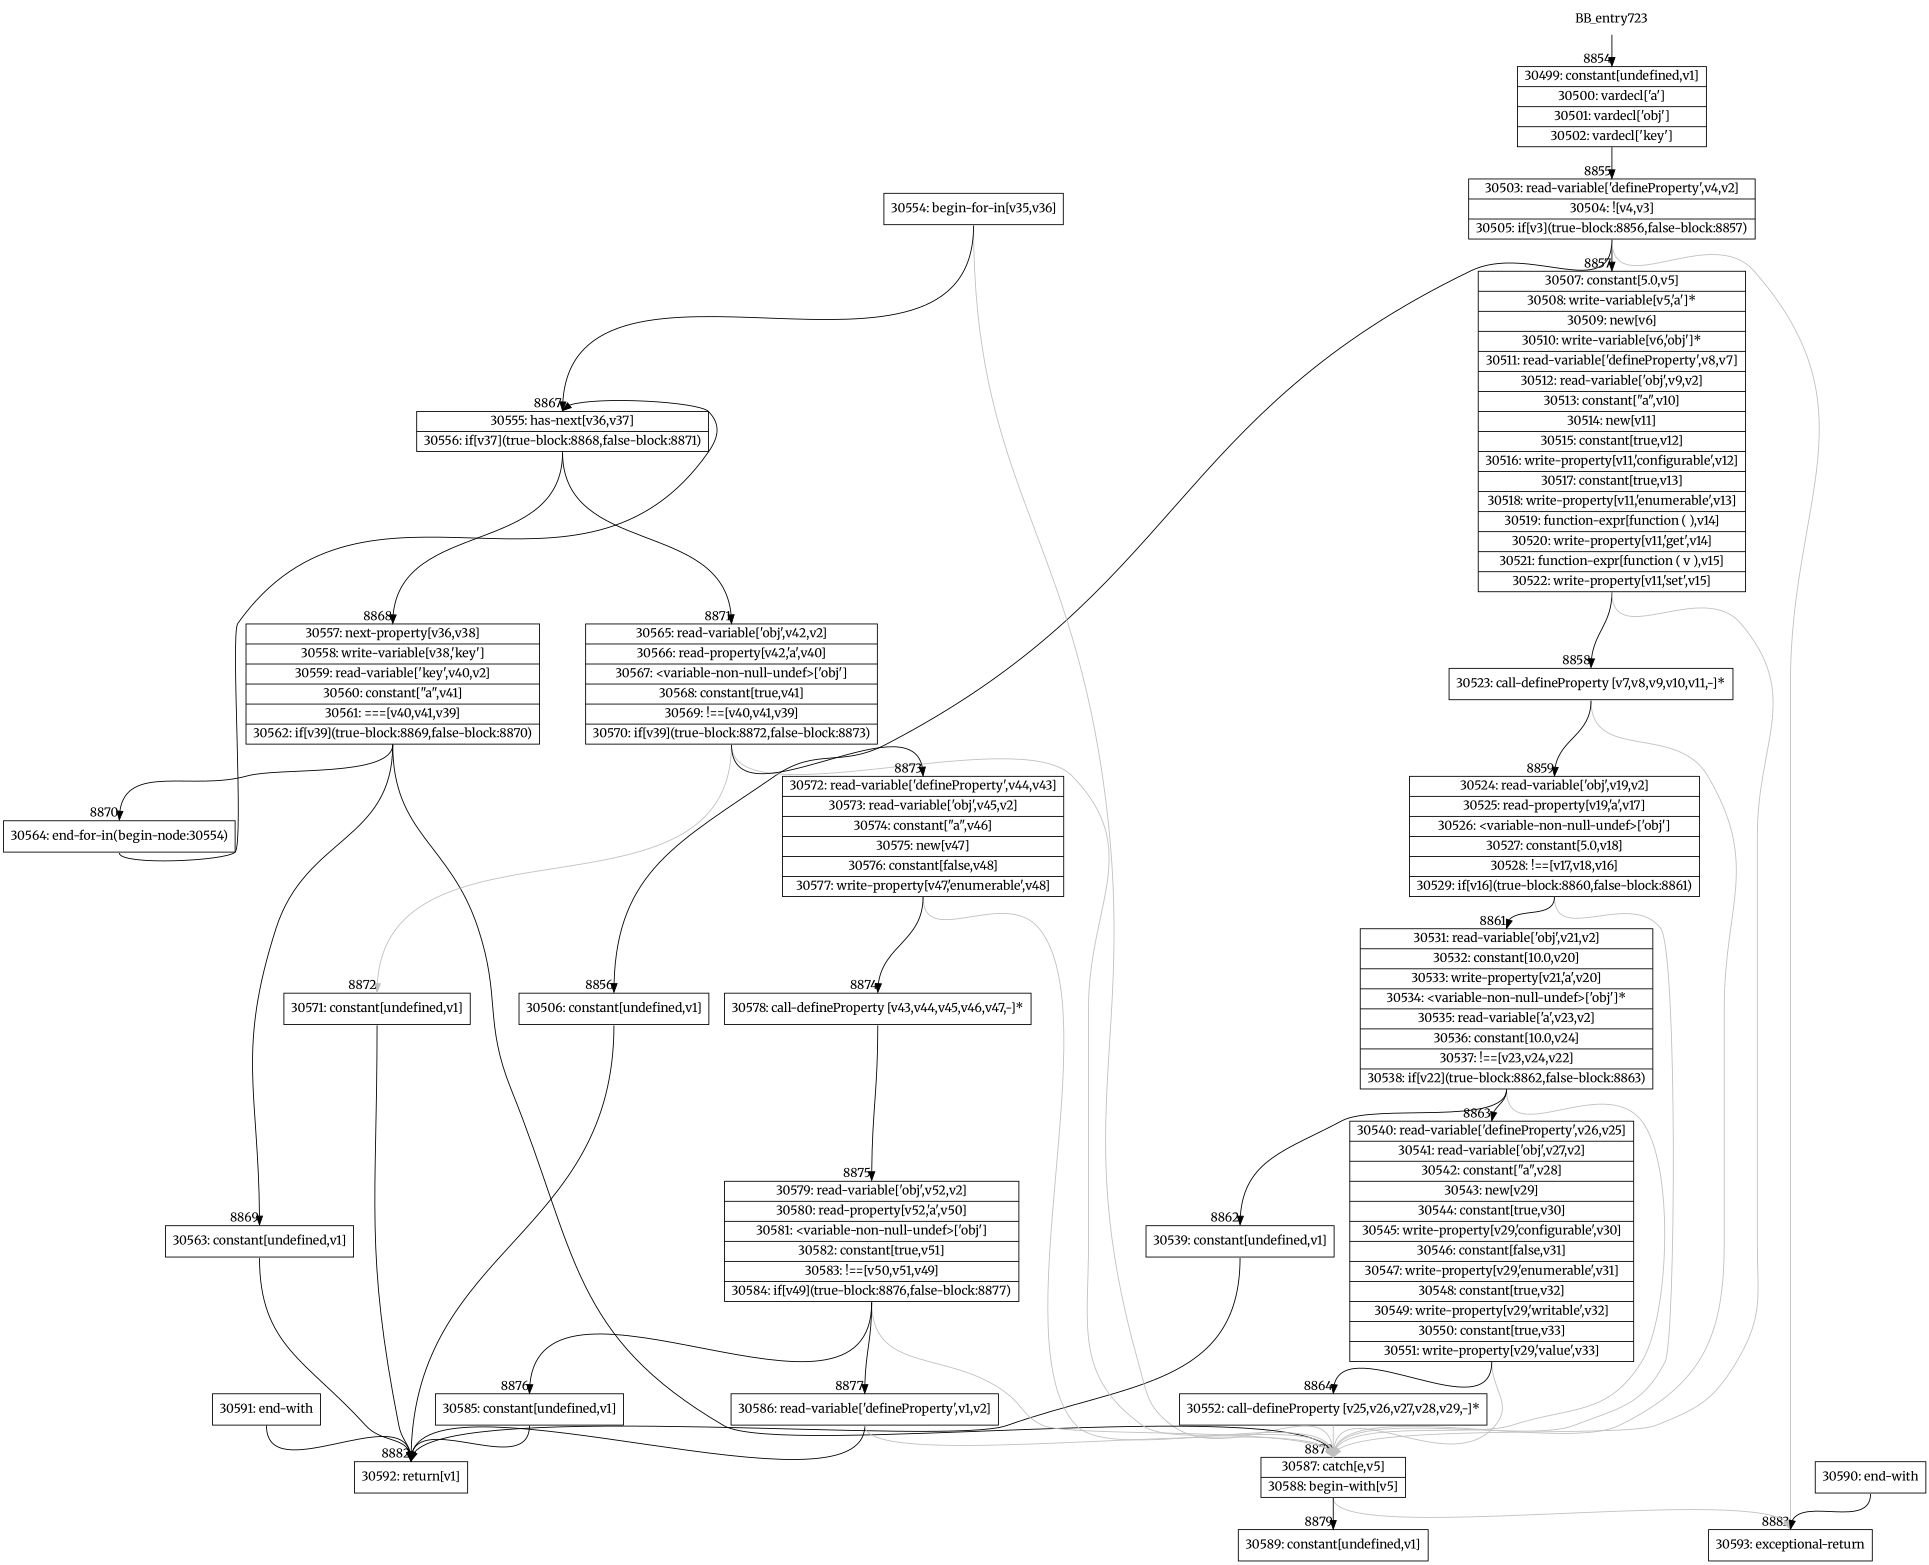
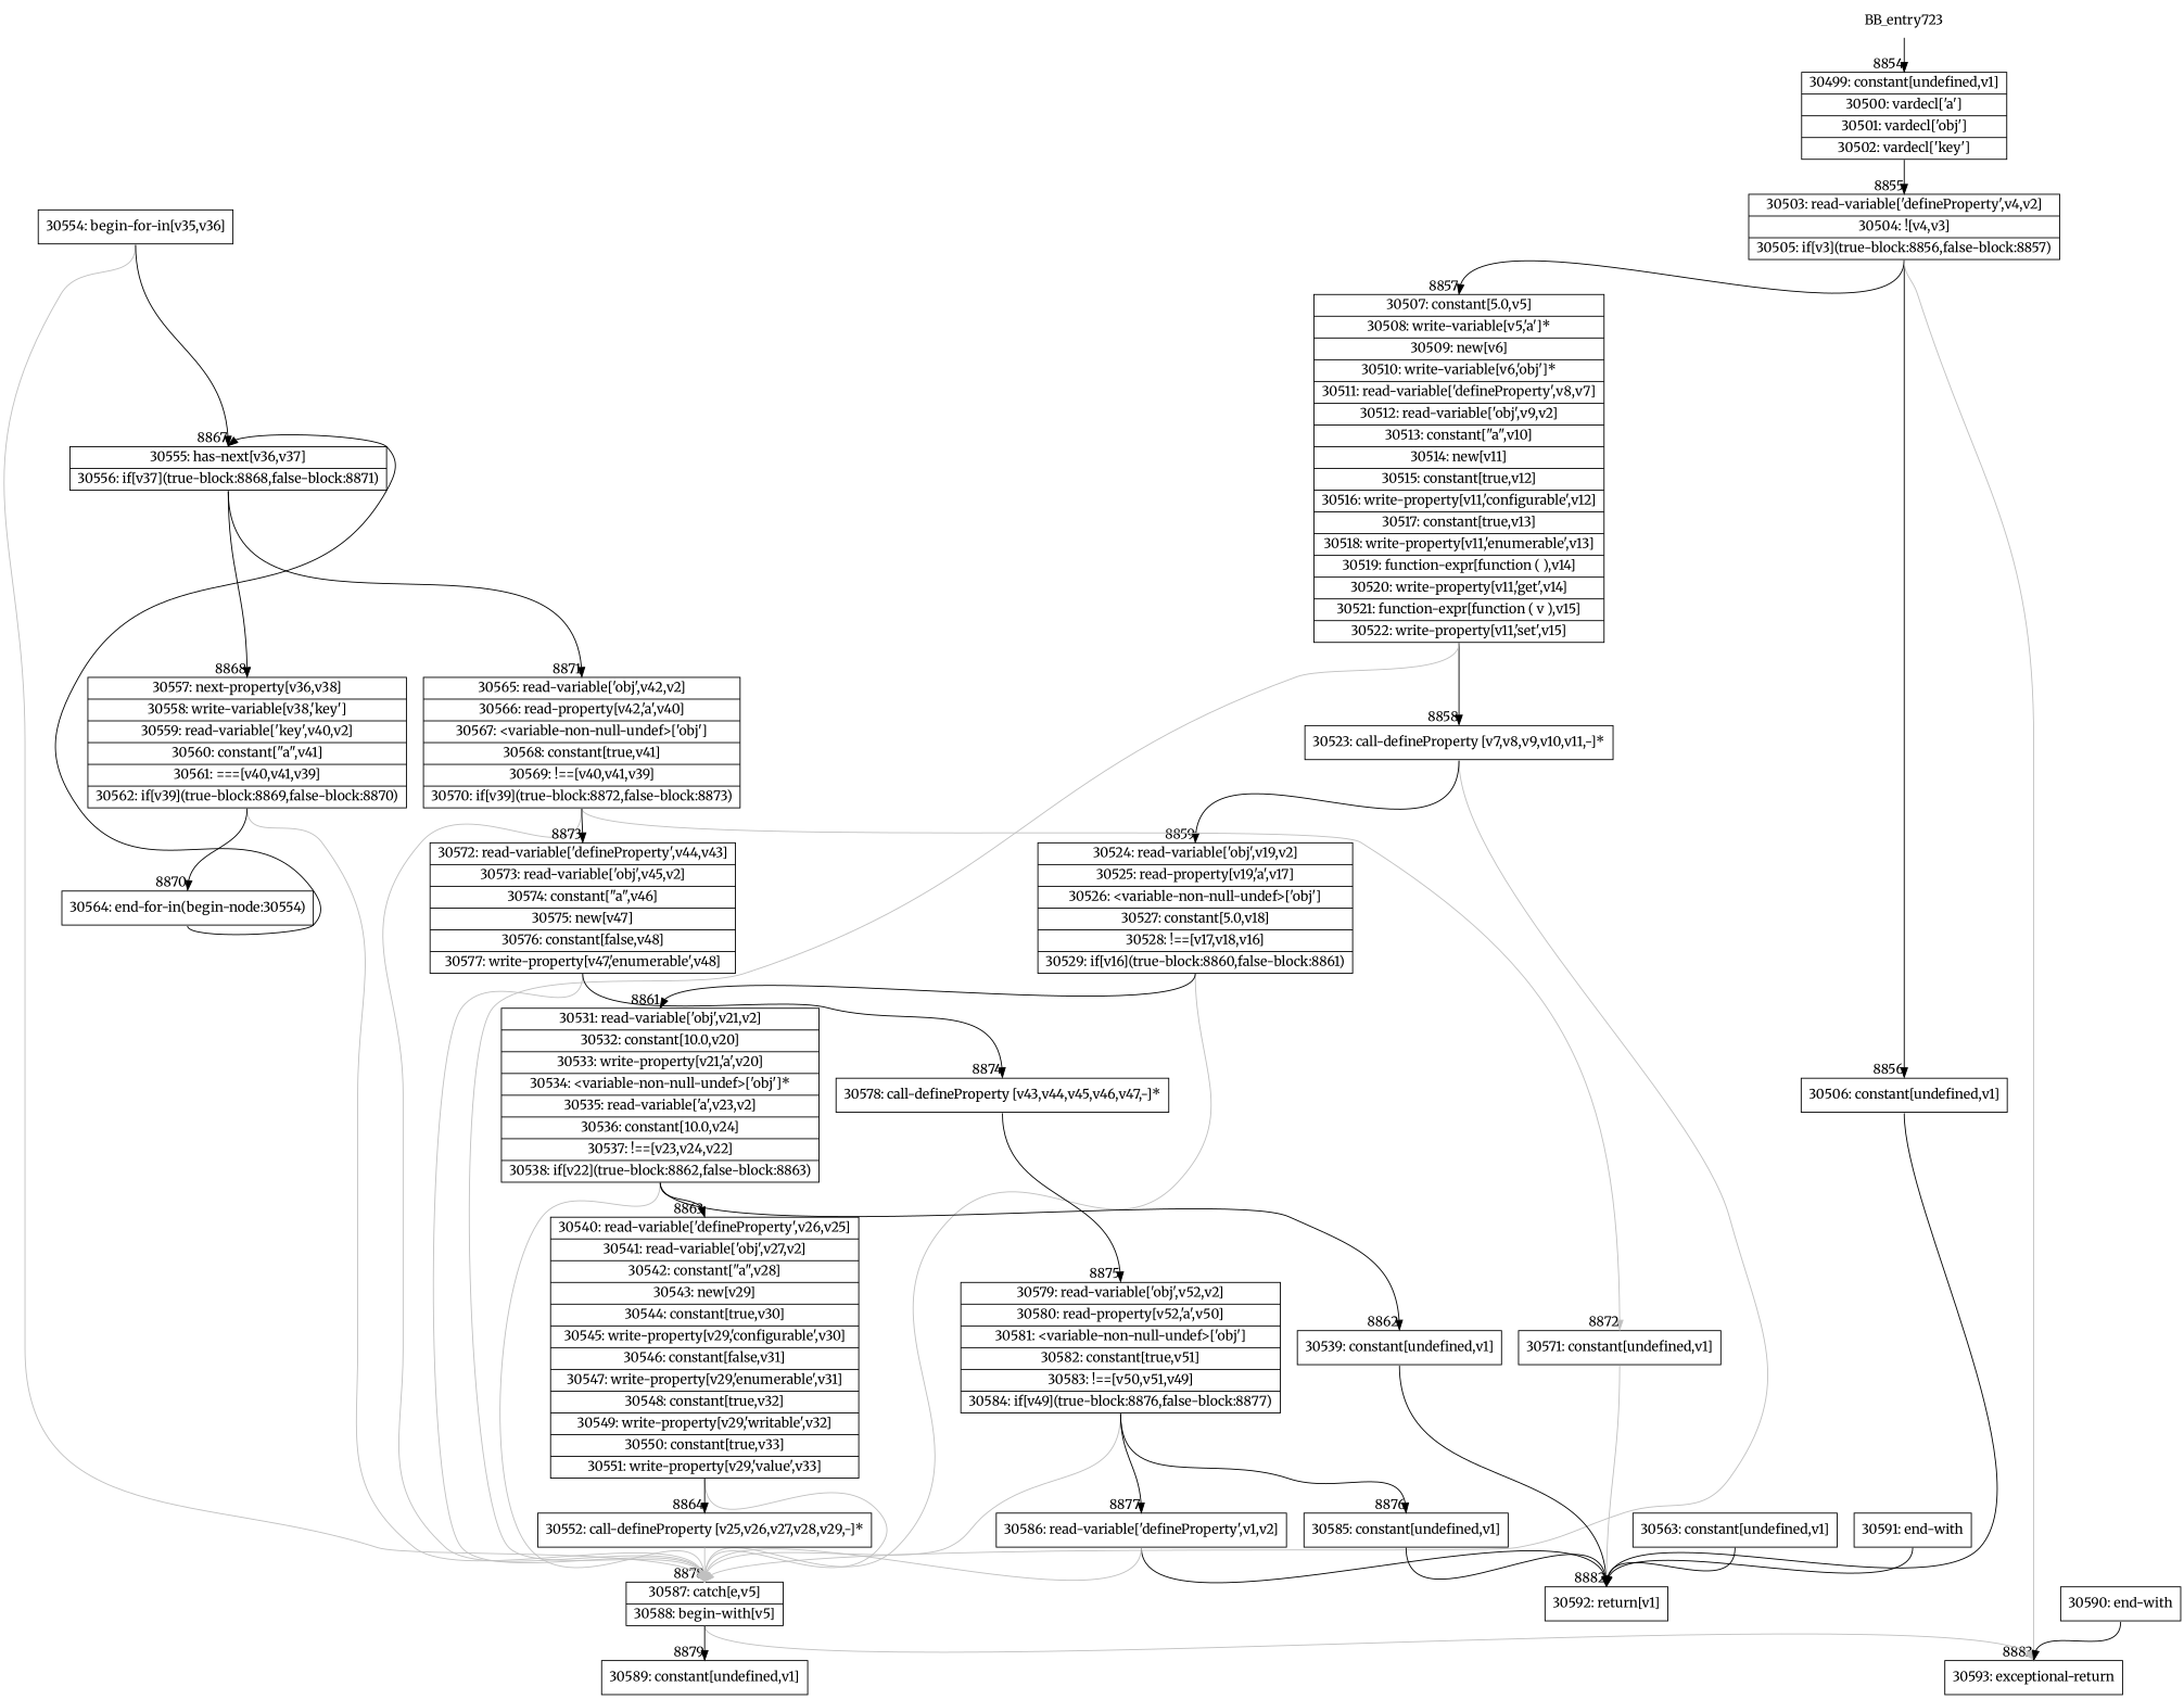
  digraph {
    fontname=Merriweather
    rankdir=TD
    node [fontname=Merriweather shape=record]
    edge [fontname=Merriweather headport=n tailport=s]
    n1 [label=BB_entry723 shape=none]
    n2 [label="{30499: constant[undefined,v1]|30500: vardecl['a']|30501: vardecl['obj']|30502: vardecl['key']}"]
    n3 [label="{30503: read-variable['defineProperty',v4,v2]|30504: ![v4,v3]|30505: if[v3](true-block:8856,false-block:8857)}"]
    n4 [label="{30506: constant[undefined,v1]}"]
    n5 [label="{30507: constant[5.0,v5]|30508: write-variable[v5,'a']*|30509: new[v6]|30510: write-variable[v6,'obj']*|30511: read-variable['defineProperty',v8,v7]|30512: read-variable['obj',v9,v2]|30513: constant[\"a\",v10]|30514: new[v11]|30515: constant[true,v12]|30516: write-property[v11,'configurable',v12]|30517: constant[true,v13]|30518: write-property[v11,'enumerable',v13]|30519: function-expr[function ( ),v14]|30520: write-property[v11,'get',v14]|30521: function-expr[function ( v ),v15]|30522: write-property[v11,'set',v15]}"]
    n6 [label="{30593: exceptional-return}"]
    n7 [label="{30592: return[v1]}"]
    n8 [label="{30523: call-defineProperty [v7,v8,v9,v10,v11,-]*}"]
    n9 [label="{30587: catch[e,v5]|30588: begin-with[v5]}"]
    n10 [label="{30524: read-variable['obj',v19,v2]|30525: read-property[v19,'a',v17]|30526: \<variable-non-null-undef\>['obj']|30527: constant[5.0,v18]|30528: !==[v17,v18,v16]|30529: if[v16](true-block:8860,false-block:8861)}"]
    n11 [label="{30589: constant[undefined,v1]}"]
    n12 [label="{30531: read-variable['obj',v21,v2]|30532: constant[10.0,v20]|30533: write-property[v21,'a',v20]|30534: \<variable-non-null-undef\>['obj']*|30535: read-variable['a',v23,v2]|30536: constant[10.0,v24]|30537: !==[v23,v24,v22]|30538: if[v22](true-block:8862,false-block:8863)}"]
    n13 [label="{30539: constant[undefined,v1]}"]
    n14 [label="{30540: read-variable['defineProperty',v26,v25]|30541: read-variable['obj',v27,v2]|30542: constant[\"a\",v28]|30543: new[v29]|30544: constant[true,v30]|30545: write-property[v29,'configurable',v30]|30546: constant[false,v31]|30547: write-property[v29,'enumerable',v31]|30548: constant[true,v32]|30549: write-property[v29,'writable',v32]|30550: constant[true,v33]|30551: write-property[v29,'value',v33]}"]
    n15 [label="{30552: call-defineProperty [v25,v26,v27,v28,v29,-]*}"]
    n16 [label="{30554: begin-for-in[v35,v36]}"]
    n17 [label="{30555: has-next[v36,v37]|30556: if[v37](true-block:8868,false-block:8871)}"]
    n18 [label="{30557: next-property[v36,v38]|30558: write-variable[v38,'key']|30559: read-variable['key',v40,v2]|30560: constant[\"a\",v41]|30561: ===[v40,v41,v39]|30562: if[v39](true-block:8869,false-block:8870)}"]
    n19 [label="{30565: read-variable['obj',v42,v2]|30566: read-property[v42,'a',v40]|30567: \<variable-non-null-undef\>['obj']|30568: constant[true,v41]|30569: !==[v40,v41,v39]|30570: if[v39](true-block:8872,false-block:8873)}"]
    n20 [label="{30563: constant[undefined,v1]}"]
    n21 [label="{30564: end-for-in(begin-node:30554)}"]
    n22 [label="{30571: constant[undefined,v1]}"]
    n23 [label="{30572: read-variable['defineProperty',v44,v43]|30573: read-variable['obj',v45,v2]|30574: constant[\"a\",v46]|30575: new[v47]|30576: constant[false,v48]|30577: write-property[v47,'enumerable',v48]}"]
    n24 [label="{30578: call-defineProperty [v43,v44,v45,v46,v47,-]*}"]
    n25 [label="{30579: read-variable['obj',v52,v2]|30580: read-property[v52,'a',v50]|30581: \<variable-non-null-undef\>['obj']|30582: constant[true,v51]|30583: !==[v50,v51,v49]|30584: if[v49](true-block:8876,false-block:8877)}"]
    n26 [label="{30585: constant[undefined,v1]}"]
    n27 [label="{30586: read-variable['defineProperty',v1,v2]}"]
    n28 [label="{30590: end-with}"]
    n29 [label="{30591: end-with}"]
    n1 -> n2 [headlabel="    8854"]
    n2 -> n3 [headlabel="      8855"]
    n3 -> n4 [headlabel="      8856"]
    n3 -> n5 [headlabel="      8857"]
    n3 -> n6 [color=gray headlabel="      8883"]
    n4 -> n7 [headlabel="      8882"]
    n5 -> n8 [headlabel="      8858"]
    n5 -> n9 [color=gray headlabel="      8878"]
    n8 -> n9 [color=gray]
    n8 -> n10 [headlabel="      8859"]
    n9 -> n6 [color=gray]
    n9 -> n11 [headlabel="      8879"]
    n10 -> n9 [color=gray]
    n10 -> n12 [headlabel="      8861"]
    n12 -> n9 [color=gray]
    n12 -> n13 [headlabel="      8862"]
    n12 -> n14 [headlabel="      8863"]
    n13 -> n7
    n14 -> n9 [color=gray]
    n14 -> n15 [headlabel="      8864"]
    n15 -> n9 [color=gray]
    n16 -> n9 [color=gray]
    n16 -> n17 [headlabel="      8867"]
    n17 -> n18 [headlabel="      8868"]
    n17 -> n19 [headlabel="      8871"]
-   n18 -> n9 [color=black]
-   n18 -> n20 [headlabel="      8869"]
+   n18 -> n9 [color=gray]
    n18 -> n21 [headlabel="      8870"]
    n19 -> n9 [color=gray]
    n19 -> n22 [color=gray headlabel="      8872"]
    n19 -> n23 [headlabel="      8873"]
    n20 -> n7
    n21 -> n17
-   n22 -> n7
+   n22 -> n7 [color=gray]
    n23 -> n9 [color=gray]
    n23 -> n24 [headlabel="      8874"]
    n24 -> n25 [headlabel="      8875"]
    n25 -> n9 [color=gray]
    n25 -> n26 [headlabel="      8876"]
    n25 -> n27 [headlabel="      8877"]
    n26 -> n7
    n27 -> n7
    n27 -> n9 [color=gray]
    n28 -> n6
    n29 -> n7
  }
